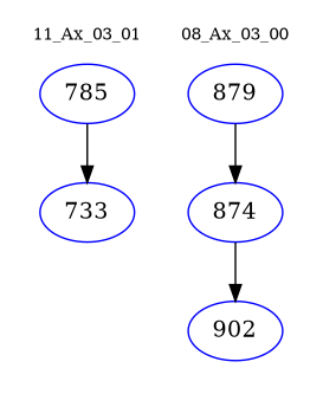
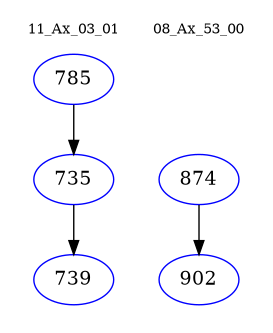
  digraph {
    node [color=blue]
    edge [color=black]
    n1 [label=785]
-   n2 [label=733]
-   n4 [label=879]
+   n2 [label=735]
+   n3 [label=739]
    n5 [label=874]
    n6 [label=902]
    subgraph cluster_1 {
      color=white
      fontsize=10
      label="11_Ax_03_01"
      n1
      n2
+     n3
    }
    subgraph cluster_2 {
      color=white
      fontsize=10
-     label="08_Ax_03_00"
-     n4
+     label="08_Ax_53_00"
      n5
      n6
    }
    n1 -> n2
-   n4 -> n5
+   n2 -> n3
    n5 -> n6
  }
